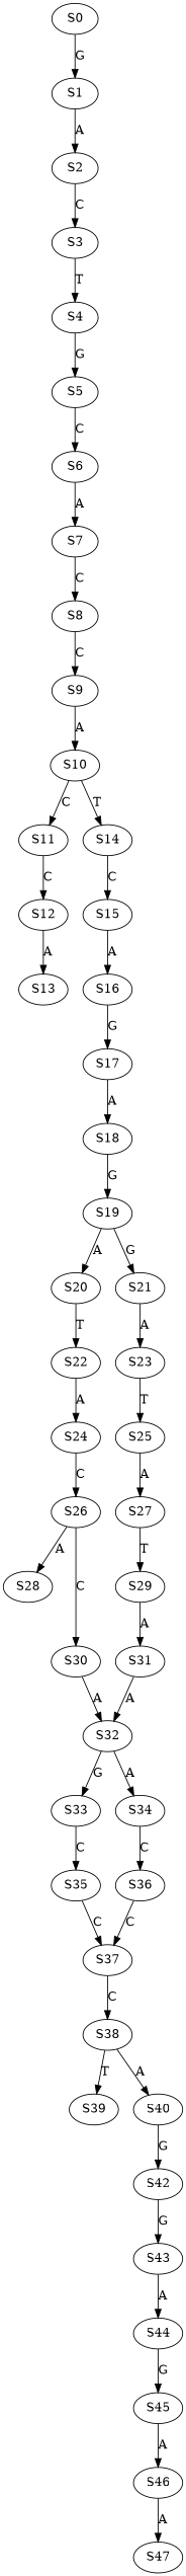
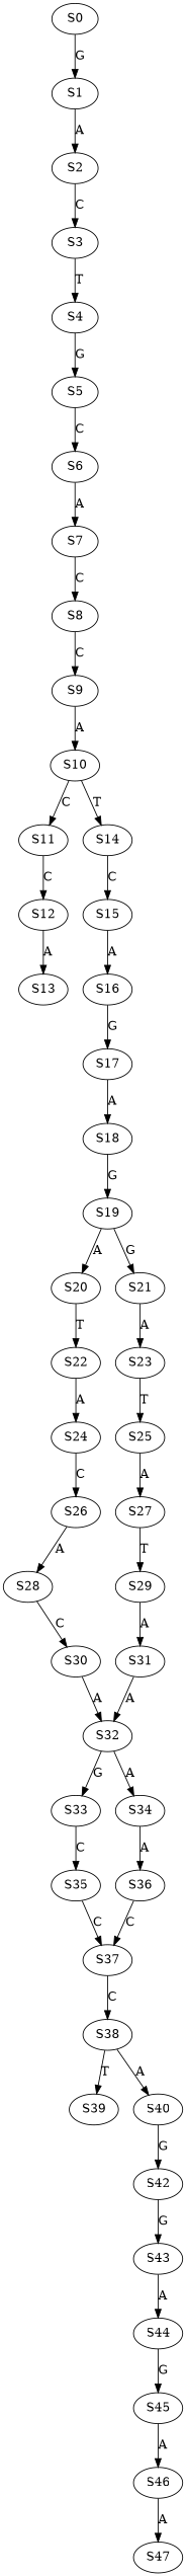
  strict digraph {
    S0
    S1
    S2
    S3
    S4
    S5
    S6
    S7
    S8
    S9
    S10
    S11
    S14
    S12
    S13
    S15
    S16
    S17
    S18
    S19
    S20
    S21
    S22
    S23
    S24
    S25
    S26
    S27
    S28
    S29
    S30
    S31
    S32
    S33
    S34
    S35
    S36
    S37
    S38
    S39
    S40
    S42
    S43
    S44
    S45
    S46
    S47
    S0 -> S1 [label=G]
    S1 -> S2 [label=A]
    S2 -> S3 [label=C]
    S3 -> S4 [label=T]
    S4 -> S5 [label=G]
    S5 -> S6 [label=C]
    S6 -> S7 [label=A]
    S7 -> S8 [label=C]
    S8 -> S9 [label=C]
    S9 -> S10 [label=A]
    S10 -> S11 [label=C]
    S10 -> S14 [label=T]
    S11 -> S12 [label=C]
    S14 -> S15 [label=C]
    S12 -> S13 [label=A]
    S15 -> S16 [label=A]
    S16 -> S17 [label=G]
    S17 -> S18 [label=A]
    S18 -> S19 [label=G]
    S19 -> S20 [label=A]
    S19 -> S21 [label=G]
    S20 -> S22 [label=T]
    S21 -> S23 [label=A]
    S22 -> S24 [label=A]
    S23 -> S25 [label=T]
    S24 -> S26 [label=C]
    S25 -> S27 [label=A]
    S26 -> S28 [label=A]
    S27 -> S29 [label=T]
-   S26 -> S30 [label=C]
+   S28 -> S30 [label=C]
    S29 -> S31 [label=A]
    S30 -> S32 [label=A]
    S31 -> S32 [label=A]
    S32 -> S33 [label=G]
    S32 -> S34 [label=A]
    S33 -> S35 [label=C]
-   S34 -> S36 [label=C]
+   S34 -> S36 [label=A]
    S35 -> S37 [label=C]
    S36 -> S37 [label=C]
    S37 -> S38 [label=C]
    S38 -> S39 [label=T]
    S38 -> S40 [label=A]
    S40 -> S42 [label=G]
    S42 -> S43 [label=G]
    S43 -> S44 [label=A]
    S44 -> S45 [label=G]
    S45 -> S46 [label=A]
    S46 -> S47 [label=A]
  }
